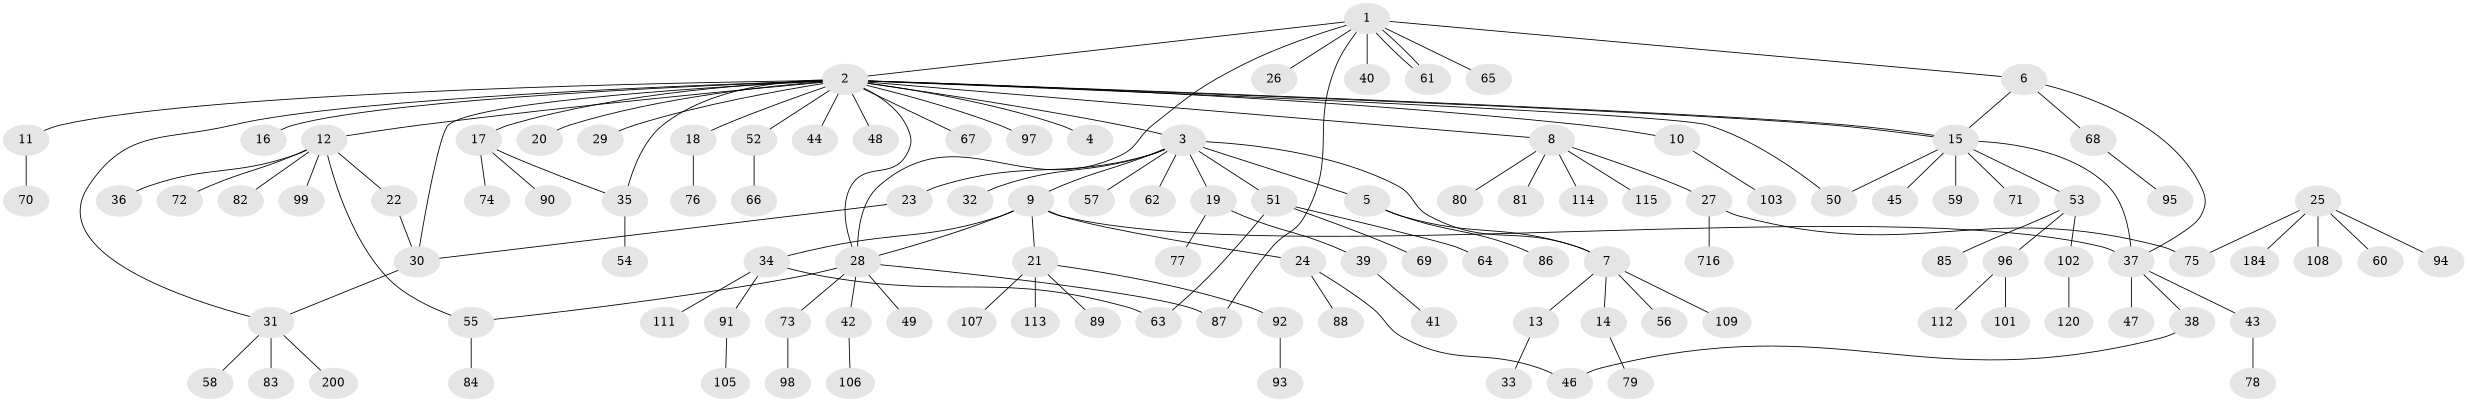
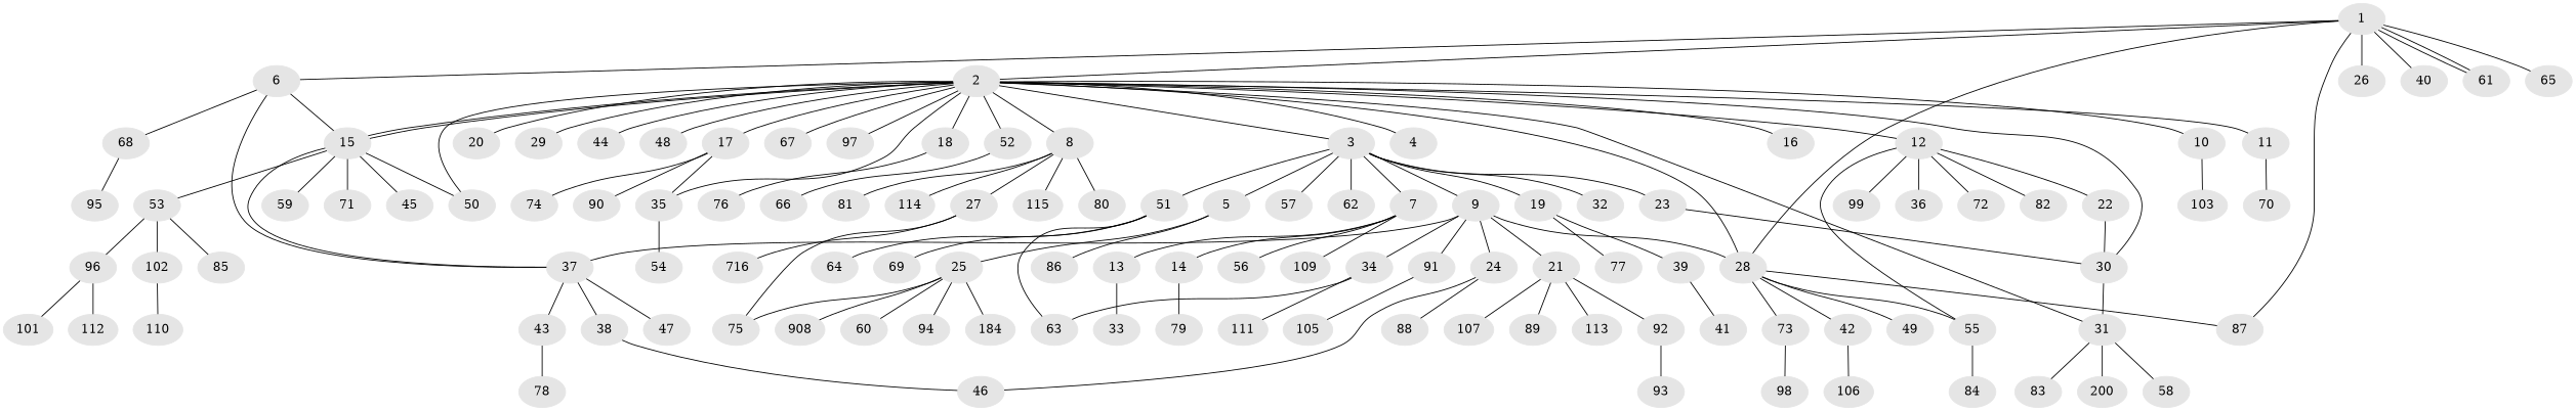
  graph {
    node [color=gray90 style=filled]
    1
    2
    6
    26
    28
    40
    61
    65
    87
    3
    4
    8
    10
    11
    12
    15
    16
    17
    18
    20
    29
    30
    31
    35
    44
    48
    50
    52
    67
    97
    37
    68
    55
    42
    49
    73
    5
    7
    9
    19
    23
    32
    51
    57
    62
    27
    80
    81
    114
    115
    103
    70
    22
    36
    72
    82
    99
    45
    53
    59
    71
    74
    90
    76
    58
    83
    n67 [label=200]
    54
    66
    25
    86
    13
    14
    56
    109
    21
    24
    34
    39
    77
    63
    64
    69
    60
    75
    94
    n87 [label=184]
-   108
+   108 [label=908]
    38
    43
    47
    95
    33
    79
    n95 [label=716]
    89
    92
    107
    113
    46
    88
    91
    111
    84
    85
    96
    102
    41
    93
    106
    98
    105
    78
    101
    112
-   110 [label=120]
+   110
    1 -- 2
    1 -- 6
    1 -- 26
    1 -- 28
    1 -- 40
    1 -- 61
    1 -- 61
    1 -- 65
    1 -- 87
    2 -- 28
    2 -- 3
    2 -- 4
    2 -- 8
    2 -- 10
    2 -- 11
    2 -- 12
    2 -- 15
    2 -- 15
    2 -- 16
    2 -- 17
    2 -- 18
    2 -- 20
    2 -- 29
    2 -- 30
    2 -- 31
    2 -- 35
    2 -- 44
    2 -- 48
    2 -- 50
    2 -- 52
    2 -- 67
    2 -- 97
    6 -- 15
    6 -- 37
    6 -- 68
    28 -- 87
    28 -- 55
    28 -- 42
    28 -- 49
    28 -- 73
    3 -- 5
    3 -- 7
    3 -- 9
    3 -- 19
    3 -- 23
    3 -- 32
    3 -- 51
    3 -- 57
    3 -- 62
    8 -- 27
    8 -- 80
    8 -- 81
    8 -- 114
    8 -- 115
    10 -- 103
    11 -- 70
    12 -- 55
    12 -- 22
    12 -- 36
    12 -- 72
    12 -- 82
    12 -- 99
    15 -- 50
    15 -- 37
    15 -- 45
    15 -- 53
    15 -- 59
    15 -- 71
    17 -- 35
    17 -- 74
    17 -- 90
    18 -- 76
    30 -- 31
    31 -- 58
    31 -- 83
    31 -- n67
    35 -- 54
    52 -- 66
    37 -- 38
    37 -- 43
    37 -- 47
    68 -- 95
    55 -- 84
    42 -- 106
    73 -- 98
-   5 -- 7
+   5 -- 25
    5 -- 86
    7 -- 13
    7 -- 14
    7 -- 56
    7 -- 109
    9 -- 28
    9 -- 37
    9 -- 21
    9 -- 24
    9 -- 34
    19 -- 39
    19 -- 77
    23 -- 30
    51 -- 63
    51 -- 64
    51 -- 69
    27 -- 75
    27 -- n95
    22 -- 30
    53 -- 85
    53 -- 96
    53 -- 102
    25 -- 60
    25 -- 75
    25 -- 94
    25 -- n87
    25 -- 108
    13 -- 33
    14 -- 79
    21 -- 89
    21 -- 92
    21 -- 107
    21 -- 113
    24 -- 46
    24 -- 88
    34 -- 63
-   34 -- 91
+   9 -- 91
    34 -- 111
    39 -- 41
    38 -- 46
    43 -- 78
    92 -- 93
    91 -- 105
    96 -- 101
    96 -- 112
    102 -- 110
  }
